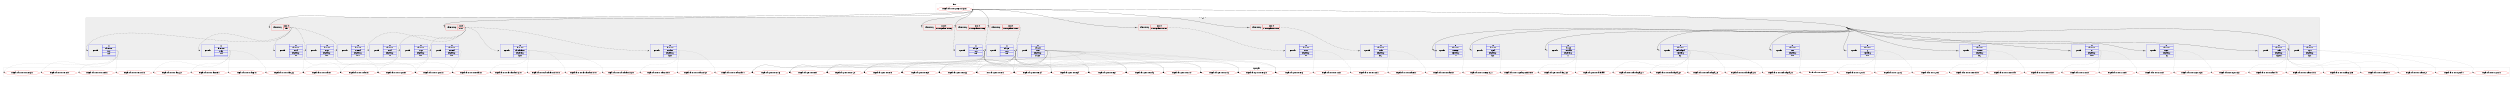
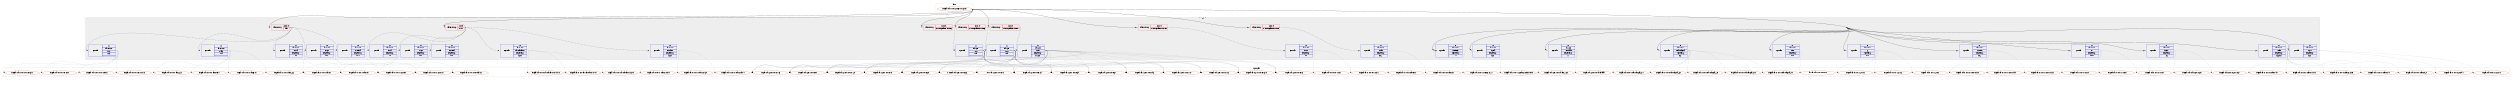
  digraph {
    compound=true
    concentrate=true
    fontname=Helvetica
    fontsize=10
    newrank=true
    rankdir=TB
    ranksep=1.5
    node [color=red fontname=Helvetica fontsize=10]
    edge [arrowhead=vee headport=w style=dotted tailport=e weight=100]
    n1 [label="portage://dev-python/autobahn-17.5.1-r2" width=4]
    n2 [color=blue label=<<TABLE BORDER="0" CELLBORDER="1" CELLSPACING="0" CELLPADDING="4" WIDTH="220"><TR><TD ROWSPAN="6" CELLPADDING="30">pack_dep</TD></TR><TR><TD WIDTH="110">no</TD></TR><TR><TD>dev-python</TD></TR><TR><TD>mock</TD></TR><TR><TD>none</TD></TR><TR><TD></TD></TR></TABLE>> shape=none]
    n3 [color=blue label=<<TABLE BORDER="0" CELLBORDER="1" CELLSPACING="0" CELLPADDING="4" WIDTH="220"><TR><TD ROWSPAN="6" CELLPADDING="30">pack_dep</TD></TR><TR><TD WIDTH="110">no</TD></TR><TR><TD>dev-python</TD></TR><TR><TD>pytest</TD></TR><TR><TD>none</TD></TR><TR><TD></TD></TR></TABLE>> shape=none]
    n4 [color=blue label=<<TABLE BORDER="0" CELLBORDER="1" CELLSPACING="0" CELLPADDING="4" WIDTH="220"><TR><TD ROWSPAN="6" CELLPADDING="30">pack_dep</TD></TR><TR><TD WIDTH="110">no</TD></TR><TR><TD>dev-python</TD></TR><TR><TD>pynacl</TD></TR><TR><TD>greaterequal</TD></TR><TR><TD>1.0.1</TD></TR></TABLE>> shape=none]
    n5 [color=blue label=<<TABLE BORDER="0" CELLBORDER="1" CELLSPACING="0" CELLPADDING="4" WIDTH="220"><TR><TD ROWSPAN="6" CELLPADDING="30">pack_dep</TD></TR><TR><TD WIDTH="110">no</TD></TR><TR><TD>dev-python</TD></TR><TR><TD>pytrie</TD></TR><TR><TD>greaterequal</TD></TR><TR><TD>0.2</TD></TR></TABLE>> shape=none]
    n6 [color=blue label=<<TABLE BORDER="0" CELLBORDER="1" CELLSPACING="0" CELLPADDING="4" WIDTH="220"><TR><TD ROWSPAN="6" CELLPADDING="30">pack_dep</TD></TR><TR><TD WIDTH="110">no</TD></TR><TR><TD>dev-python</TD></TR><TR><TD>pyqrcode</TD></TR><TR><TD>greaterequal</TD></TR><TR><TD>1.1.0</TD></TR></TABLE>> shape=none]
    n7 [label=<<TABLE BORDER="0" CELLBORDER="1" CELLSPACING="0" CELLPADDING="4"><TR><TD ROWSPAN="3" CELLPADDING="10">use_conditional</TD></TR><TR><TD>positive</TD></TR><TR><TD>test</TD></TR></TABLE>> shape=none]
    n8 [color=blue label=<<TABLE BORDER="0" CELLBORDER="1" CELLSPACING="0" CELLPADDING="4" WIDTH="220"><TR><TD ROWSPAN="6" CELLPADDING="30">pack_dep</TD></TR><TR><TD WIDTH="110">no</TD></TR><TR><TD>dev-python</TD></TR><TR><TD>pyopenssl</TD></TR><TR><TD>greaterequal</TD></TR><TR><TD>16.2.0</TD></TR></TABLE>> shape=none]
    n9 [color=blue label=<<TABLE BORDER="0" CELLBORDER="1" CELLSPACING="0" CELLPADDING="4" WIDTH="220"><TR><TD ROWSPAN="6" CELLPADDING="30">pack_dep</TD></TR><TR><TD WIDTH="110">no</TD></TR><TR><TD>dev-python</TD></TR><TR><TD>pynacl</TD></TR><TR><TD>greaterequal</TD></TR><TR><TD>1.0.1</TD></TR></TABLE>> shape=none]
    n10 [color=blue label=<<TABLE BORDER="0" CELLBORDER="1" CELLSPACING="0" CELLPADDING="4" WIDTH="220"><TR><TD ROWSPAN="6" CELLPADDING="30">pack_dep</TD></TR><TR><TD WIDTH="110">no</TD></TR><TR><TD>dev-python</TD></TR><TR><TD>pytrie</TD></TR><TR><TD>greaterequal</TD></TR><TR><TD>0.2</TD></TR></TABLE>> shape=none]
    n11 [color=blue label=<<TABLE BORDER="0" CELLBORDER="1" CELLSPACING="0" CELLPADDING="4" WIDTH="220"><TR><TD ROWSPAN="6" CELLPADDING="30">pack_dep</TD></TR><TR><TD WIDTH="110">no</TD></TR><TR><TD>dev-python</TD></TR><TR><TD>pyqrcode</TD></TR><TR><TD>greaterequal</TD></TR><TR><TD>1.1.0</TD></TR></TABLE>> shape=none]
    n12 [color=blue label=<<TABLE BORDER="0" CELLBORDER="1" CELLSPACING="0" CELLPADDING="4" WIDTH="220"><TR><TD ROWSPAN="6" CELLPADDING="30">pack_dep</TD></TR><TR><TD WIDTH="110">no</TD></TR><TR><TD>dev-python</TD></TR><TR><TD>service_identity</TD></TR><TR><TD>greaterequal</TD></TR><TR><TD>16.0.0</TD></TR></TABLE>> shape=none]
    n13 [label=<<TABLE BORDER="0" CELLBORDER="1" CELLSPACING="0" CELLPADDING="4"><TR><TD ROWSPAN="3" CELLPADDING="10">use_conditional</TD></TR><TR><TD>positive</TD></TR><TR><TD>crypt</TD></TR></TABLE>> shape=none]
    n14 [color=blue label=<<TABLE BORDER="0" CELLBORDER="1" CELLSPACING="0" CELLPADDING="4" WIDTH="220"><TR><TD ROWSPAN="6" CELLPADDING="30">pack_dep</TD></TR><TR><TD WIDTH="110">no</TD></TR><TR><TD>dev-lang</TD></TR><TR><TD>python</TD></TR><TR><TD>greaterequal</TD></TR><TR><TD>2.7.5-r2</TD></TR></TABLE>> shape=none]
    n15 [label=<<TABLE BORDER="0" CELLBORDER="1" CELLSPACING="0" CELLPADDING="4"><TR><TD ROWSPAN="3" CELLPADDING="10">use_conditional</TD></TR><TR><TD>positive</TD></TR><TR><TD>python_targets_python2_7</TD></TR></TABLE>> shape=none]
    n16 [color=blue label=<<TABLE BORDER="0" CELLBORDER="1" CELLSPACING="0" CELLPADDING="4" WIDTH="220"><TR><TD ROWSPAN="6" CELLPADDING="30">pack_dep</TD></TR><TR><TD WIDTH="110">no</TD></TR><TR><TD>dev-python</TD></TR><TR><TD>futures</TD></TR><TR><TD>greaterequal</TD></TR><TR><TD>3.0.4</TD></TR></TABLE>> shape=none]
    n17 [label=<<TABLE BORDER="0" CELLBORDER="1" CELLSPACING="0" CELLPADDING="4"><TR><TD ROWSPAN="3" CELLPADDING="10">use_conditional</TD></TR><TR><TD>positive</TD></TR><TR><TD>python_targets_python2_7</TD></TR></TABLE>> shape=none]
    n18 [color=blue label=<<TABLE BORDER="0" CELLBORDER="1" CELLSPACING="0" CELLPADDING="4" WIDTH="220"><TR><TD ROWSPAN="6" CELLPADDING="30">pack_dep</TD></TR><TR><TD WIDTH="110">no</TD></TR><TR><TD>dev-python</TD></TR><TR><TD>trollius</TD></TR><TR><TD>greaterequal</TD></TR><TR><TD>2.0</TD></TR></TABLE>> shape=none]
    n19 [label=<<TABLE BORDER="0" CELLBORDER="1" CELLSPACING="0" CELLPADDING="4"><TR><TD ROWSPAN="3" CELLPADDING="10">use_conditional</TD></TR><TR><TD>positive</TD></TR><TR><TD>python_targets_python2_7</TD></TR></TABLE>> shape=none]
    n20 [color=blue label=<<TABLE BORDER="0" CELLBORDER="1" CELLSPACING="0" CELLPADDING="4" WIDTH="220"><TR><TD ROWSPAN="6" CELLPADDING="30">pack_dep</TD></TR><TR><TD WIDTH="110">no</TD></TR><TR><TD>dev-lang</TD></TR><TR><TD>python</TD></TR><TR><TD>none</TD></TR><TR><TD></TD></TR></TABLE>> shape=none]
    n21 [label=<<TABLE BORDER="0" CELLBORDER="1" CELLSPACING="0" CELLPADDING="4"><TR><TD ROWSPAN="3" CELLPADDING="10">use_conditional</TD></TR><TR><TD>positive</TD></TR><TR><TD>python_targets_python3_5</TD></TR></TABLE>> shape=none]
    n22 [color=blue label=<<TABLE BORDER="0" CELLBORDER="1" CELLSPACING="0" CELLPADDING="4" WIDTH="220"><TR><TD ROWSPAN="6" CELLPADDING="30">pack_dep</TD></TR><TR><TD WIDTH="110">no</TD></TR><TR><TD>dev-lang</TD></TR><TR><TD>python</TD></TR><TR><TD>none</TD></TR><TR><TD></TD></TR></TABLE>> shape=none]
    n23 [label=<<TABLE BORDER="0" CELLBORDER="1" CELLSPACING="0" CELLPADDING="4"><TR><TD ROWSPAN="3" CELLPADDING="10">use_conditional</TD></TR><TR><TD>positive</TD></TR><TR><TD>python_targets_python3_6</TD></TR></TABLE>> shape=none]
    n24 [color=blue label=<<TABLE BORDER="0" CELLBORDER="1" CELLSPACING="0" CELLPADDING="4" WIDTH="220"><TR><TD ROWSPAN="6" CELLPADDING="30">pack_dep</TD></TR><TR><TD WIDTH="110">no</TD></TR><TR><TD>dev-lang</TD></TR><TR><TD>python-exec</TD></TR><TR><TD>greaterequal</TD></TR><TR><TD>2</TD></TR></TABLE>> shape=none]
    n25 [color=blue label=<<TABLE BORDER="0" CELLBORDER="1" CELLSPACING="0" CELLPADDING="4" WIDTH="220"><TR><TD ROWSPAN="6" CELLPADDING="30">pack_dep</TD></TR><TR><TD WIDTH="110">no</TD></TR><TR><TD>dev-python</TD></TR><TR><TD>zope-interface</TD></TR><TR><TD>greaterequal</TD></TR><TR><TD>3.6</TD></TR></TABLE>> shape=none]
    n26 [color=blue label=<<TABLE BORDER="0" CELLBORDER="1" CELLSPACING="0" CELLPADDING="4" WIDTH="220"><TR><TD ROWSPAN="6" CELLPADDING="30">pack_dep</TD></TR><TR><TD WIDTH="110">no</TD></TR><TR><TD>dev-python</TD></TR><TR><TD>cbor</TD></TR><TR><TD>greaterequal</TD></TR><TR><TD>1.0.0</TD></TR></TABLE>> shape=none]
    n27 [color=blue label=<<TABLE BORDER="0" CELLBORDER="1" CELLSPACING="0" CELLPADDING="4" WIDTH="220"><TR><TD ROWSPAN="6" CELLPADDING="30">pack_dep</TD></TR><TR><TD WIDTH="110">no</TD></TR><TR><TD>dev-python</TD></TR><TR><TD>lz4</TD></TR><TR><TD>greaterequal</TD></TR><TR><TD>0.7.0</TD></TR></TABLE>> shape=none]
    n28 [color=blue label=<<TABLE BORDER="0" CELLBORDER="1" CELLSPACING="0" CELLPADDING="4" WIDTH="220"><TR><TD ROWSPAN="6" CELLPADDING="30">pack_dep</TD></TR><TR><TD WIDTH="110">no</TD></TR><TR><TD>dev-python</TD></TR><TR><TD>py-ubjson</TD></TR><TR><TD>greaterequal</TD></TR><TR><TD>0.8.4</TD></TR></TABLE>> shape=none]
    n29 [color=blue label=<<TABLE BORDER="0" CELLBORDER="1" CELLSPACING="0" CELLPADDING="4" WIDTH="220"><TR><TD ROWSPAN="6" CELLPADDING="30">pack_dep</TD></TR><TR><TD WIDTH="110">no</TD></TR><TR><TD>dev-python</TD></TR><TR><TD>six</TD></TR><TR><TD>greaterequal</TD></TR><TR><TD>1.10.0</TD></TR></TABLE>> shape=none]
    n30 [color=blue label=<<TABLE BORDER="0" CELLBORDER="1" CELLSPACING="0" CELLPADDING="4" WIDTH="220"><TR><TD ROWSPAN="6" CELLPADDING="30">pack_dep</TD></TR><TR><TD WIDTH="110">no</TD></TR><TR><TD>dev-python</TD></TR><TR><TD>snappy</TD></TR><TR><TD>greaterequal</TD></TR><TR><TD>0.5</TD></TR></TABLE>> shape=none]
    n31 [color=blue label=<<TABLE BORDER="0" CELLBORDER="1" CELLSPACING="0" CELLPADDING="4" WIDTH="220"><TR><TD ROWSPAN="6" CELLPADDING="30">pack_dep</TD></TR><TR><TD WIDTH="110">no</TD></TR><TR><TD>dev-python</TD></TR><TR><TD>twisted</TD></TR><TR><TD>greaterequal</TD></TR><TR><TD>16.6.0-r2</TD></TR></TABLE>> shape=none]
    n32 [color=blue label=<<TABLE BORDER="0" CELLBORDER="1" CELLSPACING="0" CELLPADDING="4" WIDTH="220"><TR><TD ROWSPAN="6" CELLPADDING="30">pack_dep</TD></TR><TR><TD WIDTH="110">no</TD></TR><TR><TD>dev-python</TD></TR><TR><TD>txaio</TD></TR><TR><TD>greaterequal</TD></TR><TR><TD>2.6.1</TD></TR></TABLE>> shape=none]
    n33 [color=blue label=<<TABLE BORDER="0" CELLBORDER="1" CELLSPACING="0" CELLPADDING="4" WIDTH="220"><TR><TD ROWSPAN="6" CELLPADDING="30">pack_dep</TD></TR><TR><TD WIDTH="110">no</TD></TR><TR><TD>dev-python</TD></TR><TR><TD>u-msgpack</TD></TR><TR><TD>greaterequal</TD></TR><TR><TD>2.1</TD></TR></TABLE>> shape=none]
    n34 [color=blue label=<<TABLE BORDER="0" CELLBORDER="1" CELLSPACING="0" CELLPADDING="4" WIDTH="220"><TR><TD ROWSPAN="6" CELLPADDING="30">pack_dep</TD></TR><TR><TD WIDTH="110">no</TD></TR><TR><TD>dev-python</TD></TR><TR><TD>wsaccel</TD></TR><TR><TD>greaterequal</TD></TR><TR><TD>0.6.2</TD></TR></TABLE>> shape=none]
    n35 [label="portage://dev-python/mock-1.0.1-r2" width=4]
    n36 [label="portage://dev-python/mock-1.3.0-r2" width=4]
    n37 [label="portage://dev-python/mock-2.0.0" width=4]
    n38 [label="portage://dev-python/mock-3.0.5-r1" width=4]
    n39 [label="portage://dev-python/pytest-3.10.1" width=4]
    n40 [label="portage://dev-python/pytest-4.5.0" width=4]
    n41 [label="portage://dev-python/pytest-4.6.6" width=4]
    n42 [label="portage://dev-python/pytest-5.0.1" width=4]
    n43 [label="portage://dev-python/pyqrcode-1.2.1" width=4]
    n44 [label="portage://dev-python/pynacl-1.2.1" width=4]
    n45 [label="portage://dev-python/pynacl-1.3.0" width=4]
    n46 [label="portage://dev-python/pytrie-0.3" width=4]
    n47 [label="portage://dev-python/pytrie-0.3.1" width=4]
    n48 [label="portage://dev-python/pyopenssl-17.5.0" width=4]
    n49 [label="portage://dev-python/pyopenssl-18.0.0" width=4]
    n50 [label="portage://dev-python/pyopenssl-19.0.0" width=4]
-   n51 [label="portage://dev-python/service_identity-14.0.0" width=4]
    n52 [label="portage://dev-python/service_identity-16.0.0" width=4]
    n53 [label="portage://dev-python/service_identity-17.0.0" width=4]
    n54 [label="portage://dev-python/service_identity-17.0.0-r1" width=4]
    n55 [label="portage://dev-lang/python-2.7.15" width=4]
    n56 [label="portage://dev-lang/python-2.7.16" width=4]
    n57 [label="portage://dev-lang/python-2.7.17" width=4]
    n58 [label="portage://dev-lang/python-3.9.5" width=4]
    n59 [label="portage://dev-lang/python-3.5.7" width=4]
    n60 [label="portage://dev-lang/python-3.5.9" width=4]
-   n61 [label="portage://dev-lang/python-3.6.5" width=4]
+   n61 [label="pyqrcode://dev-lang/python-3.6.5" width=4]
    n62 [label="portage://dev-lang/python-3.6.8" width=4]
    n63 [label="portage://dev-lang/python-3.6.9" width=4]
    n64 [label="python://dev-lang/python-3.7.2" width=4]
    n65 [label="portage://dev-lang/python-3.7.3" width=4]
    n66 [label="portage://dev-lang/python-3.7.4-r1" width=4]
    n67 [label="portage://dev-lang/python-3.7.5" width=4]
    n68 [label="portage://dev-txaio/python-3.7.5-r1" width=4]
    n69 [label="portage://dev-lang/python-3.8.0" width=4]
    n70 [label="portage://dev-python/futures-3.1.1" width=4]
    n71 [label="portage://dev-python/futures-3.2.0" width=4]
    n72 [label="portage://dev-python/trollius-2.1" width=4]
    n73 [label="portage://dev-python/trollius-2.2" width=4]
    n74 [label="portage://dev-lang/python-exec-2.4.6-r1" width=4]
    n75 [label="portage://dev-lang/python-exec-9999" width=4]
    n76 [label="service://dev-python/cbor-1.0.0" width=4]
    n77 [label="portage://dev-python/six-1.11.0" width=4]
    n78 [label="portage://dev-python/six-1.12.0" width=4]
    n79 [label="portage://dev-python/six-1.13.0" width=4]
    n80 [label="portage://dev-python/lz4-0.10.1" width=4]
    n81 [label="portage://dev-python/lz4-0.8.2" width=4]
    n82 [label="portage://dev-python/lz4-2.1.6" width=4]
    n83 [label="portage://dev-python/py-ubjson-0.10.0" width=4]
    n84 [label="portage://dev-python/py-ubjson-0.11.0" width=4]
    n85 [label="portage://dev-python/py-ubjson-0.9.0" width=4]
-   n86 [label="portage://dev-python/snappy-0.5-r2" width=4]
+   n86 [label="portage://dev-use/snappy-0.5-r2" width=4]
    n87 [label="portage://dev-ubjson/snappy-0.5.1" width=4]
    n88 [label="portage://dev-python/twisted-16.6.0-r3" width=4]
    n89 [label="portage://dev-python/twisted-17.1.0-r2" width=4]
    n90 [label="portage://dev-python/twisted-17.9.0" width=4]
    n91 [label="portage://dev-python/twisted-18.4.0" width=4]
    n92 [label="portage://dev-python/twisted-18.7.0" width=4]
    n93 [label="portage://dev-python/txaio-2.7.1" width=4]
    n94 [label="portage://dev-python/txaio-2.9.0" width=4]
    n95 [label="portage://dev-python/u-msgpack-2.4.1" width=4]
    n96 [label="portage://dev-python/wsaccel-0.6.2_p20170108" width=4]
    n97 [label="portage://dev-python/zope-interface-4.1.1" width=4]
    n98 [label="portage://dev-python/zope-interface-4.3.2" width=4]
    n99 [label="portage://dev-python/zope-interface-4.4.3" width=4]
    n100 [label="portage://dev-python/zope-interface-4.5.0" width=4]
    n101 [label="portage://dev-python/zope-interface-4.6.0" width=4]
    subgraph cluster_1 {
      color=gray
      label=<<i>ebuild</i>>
      rank=same
      n1
    }
    subgraph cluster_2 {
      color=gray
      label=<<i>dependencies</i>>
      subgraph cluster_3 {
        color=gray
        fillcolor="#eeeeee"
        label=<<i>compile</i>>
        style=filled
        subgraph sub_4 {
          color=gray
          fillcolor="#eeeeee"
          label=<<i>compile</i>>
          style=filled
          n7
          subgraph sub_5 {
            color=gray
            fillcolor="#eeeeee"
            label=<<i>compile</i>>
            style=filled
            n2
          }
          subgraph sub_6 {
            color=gray
            fillcolor="#eeeeee"
            label=<<i>compile</i>>
            style=filled
            n3
          }
          subgraph sub_7 {
            color=gray
            fillcolor="#eeeeee"
            label=<<i>compile</i>>
            style=filled
            n4
          }
          subgraph sub_8 {
            color=gray
            fillcolor="#eeeeee"
            label=<<i>compile</i>>
            style=filled
            n5
          }
          subgraph sub_9 {
            color=gray
            fillcolor="#eeeeee"
            label=<<i>compile</i>>
            style=filled
            n6
          }
        }
      }
      subgraph cluster_10 {
        color=gray
        fillcolor="#eeeeee"
        label=<<i>compile and run</i>>
        style=filled
        subgraph sub_11 {
          color=gray
          fillcolor="#eeeeee"
          label=<<i>compile and run</i>>
          style=filled
          n13
          subgraph sub_12 {
            color=gray
            fillcolor="#eeeeee"
            label=<<i>compile and run</i>>
            style=filled
            n8
          }
          subgraph sub_13 {
            color=gray
            fillcolor="#eeeeee"
            label=<<i>compile and run</i>>
            style=filled
            n9
          }
          subgraph sub_14 {
            color=gray
            fillcolor="#eeeeee"
            label=<<i>compile and run</i>>
            style=filled
            n10
          }
          subgraph sub_15 {
            color=gray
            fillcolor="#eeeeee"
            label=<<i>compile and run</i>>
            style=filled
            n11
          }
          subgraph sub_16 {
            color=gray
            fillcolor="#eeeeee"
            label=<<i>compile and run</i>>
            style=filled
            n12
          }
        }
        subgraph sub_17 {
          color=gray
          fillcolor="#eeeeee"
          label=<<i>compile and run</i>>
          style=filled
          n15
          subgraph sub_18 {
            color=gray
            fillcolor="#eeeeee"
            label=<<i>compile and run</i>>
            style=filled
            n14
          }
        }
        subgraph sub_19 {
          color=gray
          fillcolor="#eeeeee"
          label=<<i>compile and run</i>>
          style=filled
          n17
          subgraph sub_20 {
            color=gray
            fillcolor="#eeeeee"
            label=<<i>compile and run</i>>
            style=filled
            n16
          }
        }
        subgraph sub_21 {
          color=gray
          fillcolor="#eeeeee"
          label=<<i>compile and run</i>>
          style=filled
          n19
          subgraph sub_22 {
            color=gray
            fillcolor="#eeeeee"
            label=<<i>compile and run</i>>
            style=filled
            n18
          }
        }
        subgraph sub_23 {
          color=gray
          fillcolor="#eeeeee"
          label=<<i>compile and run</i>>
          style=filled
          n21
          subgraph sub_24 {
            color=gray
            fillcolor="#eeeeee"
            label=<<i>compile and run</i>>
            style=filled
            n20
          }
        }
        subgraph sub_25 {
          color=gray
          fillcolor="#eeeeee"
          label=<<i>compile and run</i>>
          style=filled
          n23
          subgraph sub_26 {
            color=gray
            fillcolor="#eeeeee"
            label=<<i>compile and run</i>>
            style=filled
            n22
          }
        }
        subgraph sub_27 {
          color=gray
          fillcolor="#eeeeee"
          label=<<i>compile and run</i>>
          style=filled
          n24
        }
        subgraph sub_28 {
          color=gray
          fillcolor="#eeeeee"
          label=<<i>compile and run</i>>
          style=filled
          n25
        }
        subgraph sub_29 {
          color=gray
          fillcolor="#eeeeee"
          label=<<i>compile and run</i>>
          style=filled
          n26
        }
        subgraph sub_30 {
          color=gray
          fillcolor="#eeeeee"
          label=<<i>compile and run</i>>
          style=filled
          n27
        }
        subgraph sub_31 {
          color=gray
          fillcolor="#eeeeee"
          label=<<i>compile and run</i>>
          style=filled
          n28
        }
        subgraph sub_32 {
          color=gray
          fillcolor="#eeeeee"
          label=<<i>compile and run</i>>
          style=filled
          n29
        }
        subgraph sub_33 {
          color=gray
          fillcolor="#eeeeee"
          label=<<i>compile and run</i>>
          style=filled
          n30
        }
        subgraph sub_34 {
          color=gray
          fillcolor="#eeeeee"
          label=<<i>compile and run</i>>
          style=filled
          n31
        }
        subgraph sub_35 {
          color=gray
          fillcolor="#eeeeee"
          label=<<i>compile and run</i>>
          style=filled
          n32
        }
        subgraph sub_36 {
          color=gray
          fillcolor="#eeeeee"
          label=<<i>compile and run</i>>
          style=filled
          n33
        }
        subgraph sub_37 {
          color=gray
          fillcolor="#eeeeee"
          label=<<i>compile and run</i>>
          style=filled
          n34
        }
      }
      subgraph cluster_38 {
        color=gray
        fillcolor="#eeeeee"
        label=<<i>run</i>>
        style=filled
      }
    }
    subgraph cluster_39 {
      color=gray
      label=<<i>candidates</i>>
      rank=same
      subgraph sub_40 {
        color=black
        label=<<i>candidates</i>>
        nodesep=1
        rank=same
        n35
        n36
        n37
        n38
      }
      subgraph sub_41 {
        color=black
        label=<<i>candidates</i>>
        nodesep=1
        rank=same
        n39
        n40
        n41
        n42
      }
      subgraph sub_42 {
        color=black
        label=<<i>candidates</i>>
        nodesep=1
        rank=same
        n43
      }
      subgraph sub_43 {
        color=black
        label=<<i>candidates</i>>
        nodesep=1
        rank=same
        n44
        n45
      }
      subgraph sub_44 {
        color=black
        label=<<i>candidates</i>>
        nodesep=1
        rank=same
        n46
        n47
      }
      subgraph sub_45 {
        color=black
        label=<<i>candidates</i>>
        nodesep=1
        rank=same
        n48
        n49
        n50
      }
      subgraph sub_46 {
        color=black
        label=<<i>candidates</i>>
        nodesep=1
        rank=same
        n44
        n45
      }
      subgraph sub_47 {
        color=black
        label=<<i>candidates</i>>
        nodesep=1
        rank=same
        n46
        n47
      }
      subgraph sub_48 {
        color=black
        label=<<i>candidates</i>>
        nodesep=1
        rank=same
        n43
      }
      subgraph sub_49 {
        color=black
        label=<<i>candidates</i>>
        nodesep=1
        rank=same
-       n51
        n52
        n53
        n54
      }
      subgraph sub_50 {
        color=black
        label=<<i>candidates</i>>
        nodesep=1
        rank=same
        n55
        n56
        n57
        n58
        n59
        n60
        n61
        n62
        n63
        n64
        n65
        n66
        n67
        n68
        n69
      }
      subgraph sub_51 {
        color=black
        label=<<i>candidates</i>>
        nodesep=1
        rank=same
        n70
        n71
      }
      subgraph sub_52 {
        color=black
        label=<<i>candidates</i>>
        nodesep=1
        rank=same
        n72
        n73
      }
      subgraph sub_53 {
        color=black
        label=<<i>candidates</i>>
        nodesep=1
        rank=same
        n55
        n56
        n57
        n58
        n59
        n60
        n61
        n62
        n63
        n64
        n65
        n66
        n67
        n68
        n69
      }
      subgraph sub_54 {
        color=black
        label=<<i>candidates</i>>
        nodesep=1
        rank=same
        n55
        n56
        n57
        n58
        n59
        n60
        n61
        n62
        n63
        n64
        n65
        n66
        n67
        n68
        n69
      }
      subgraph sub_55 {
        color=black
        label=<<i>candidates</i>>
        nodesep=1
        rank=same
        n74
        n75
      }
      subgraph sub_56 {
        color=black
        label=<<i>candidates</i>>
        nodesep=1
        rank=same
        n76
      }
      subgraph sub_57 {
        color=black
        label=<<i>candidates</i>>
        nodesep=1
        rank=same
        n77
        n78
        n79
      }
      subgraph sub_58 {
        color=black
        label=<<i>candidates</i>>
        nodesep=1
        rank=same
        n80
        n81
        n82
      }
      subgraph sub_59 {
        color=black
        label=<<i>candidates</i>>
        nodesep=1
        rank=same
        n83
        n84
        n85
      }
      subgraph sub_60 {
        color=black
        label=<<i>candidates</i>>
        nodesep=1
        rank=same
        n86
        n87
      }
      subgraph sub_61 {
        color=black
        label=<<i>candidates</i>>
        nodesep=1
        rank=same
        n88
        n89
        n90
        n91
        n92
      }
      subgraph sub_62 {
        color=black
        label=<<i>candidates</i>>
        nodesep=1
        rank=same
        n93
        n94
      }
      subgraph sub_63 {
        color=black
        label=<<i>candidates</i>>
        nodesep=1
        rank=same
        n95
      }
      subgraph sub_64 {
        color=black
        label=<<i>candidates</i>>
        nodesep=1
        rank=same
        n96
      }
      subgraph sub_65 {
        color=black
        label=<<i>candidates</i>>
        nodesep=1
        rank=same
        n97
        n98
        n99
        n100
        n101
      }
    }
    n1 -> n7 [style=solid weight=20]
    n1 -> n13 [arrowhead=odotvee style=solid weight=20]
    n1 -> n15 [arrowhead=odotvee style=solid weight=20]
    n1 -> n17 [arrowhead=odotvee style=solid weight=20]
    n1 -> n19 [arrowhead=odotvee style=solid weight=20]
    n1 -> n21 [arrowhead=odotvee style=solid weight=20]
    n1 -> n23 [arrowhead=odotvee style=solid weight=20]
    n1 -> n24 [arrowhead=odotvee style=solid weight=20]
    n1 -> n25 [arrowhead=odotvee style=solid weight=20]
    n1 -> n26 [arrowhead=odotvee style=solid weight=20]
    n1 -> n27 [arrowhead=odotvee style=solid weight=20]
    n1 -> n28 [arrowhead=odotvee style=solid weight=20]
    n1 -> n29 [arrowhead=odotvee style=solid weight=20]
    n1 -> n30 [arrowhead=odotvee style=solid weight=20]
    n1 -> n31 [arrowhead=odotvee style=solid weight=20]
    n1 -> n32 [arrowhead=odotvee style=solid weight=20]
    n1 -> n33 [arrowhead=odotvee style=solid weight=20]
    n1 -> n34 [arrowhead=odotvee style=solid weight=20]
    n2 -> n35
    n2 -> n36
    n2 -> n37
    n2 -> n38
    n3 -> n39
    n3 -> n40
    n3 -> n41
    n3 -> n42
    n4 -> n44
    n4 -> n45
    n5 -> n46
    n5 -> n47
    n6 -> n43
    n7 -> n2 [style=dashed weight=20]
    n7 -> n3 [style=dashed weight=20]
    n7 -> n4 [style=dashed weight=20]
    n7 -> n5 [style=dashed weight=20]
    n7 -> n6 [style=dashed weight=20]
    n8 -> n48
    n8 -> n49
    n8 -> n50
    n9 -> n44
    n9 -> n45
    n10 -> n46
    n10 -> n47
    n11 -> n43
-   n12 -> n51
    n12 -> n52
    n12 -> n53
    n12 -> n54
    n13 -> n8 [style=dashed weight=20]
    n13 -> n9 [style=dashed weight=20]
    n13 -> n10 [style=dashed weight=20]
    n13 -> n11 [style=dashed weight=20]
    n13 -> n12 [style=dashed weight=20]
    n14 -> n55
    n14 -> n56
    n14 -> n57
    n14 -> n58
    n14 -> n59
    n14 -> n60
    n14 -> n61
    n14 -> n62
    n14 -> n63
    n14 -> n64
    n14 -> n65
    n14 -> n66
    n14 -> n67
    n14 -> n68
    n14 -> n69
    n15 -> n14 [style=dashed weight=20]
    n16 -> n70
    n16 -> n71
    n17 -> n16 [style=dashed weight=20]
    n18 -> n72
    n18 -> n73
    n19 -> n18 [style=dashed weight=20]
    n20 -> n55
    n20 -> n56
    n20 -> n57
    n20 -> n58
    n20 -> n59
    n20 -> n60
    n20 -> n61
    n20 -> n62
    n20 -> n63
    n20 -> n64
    n20 -> n65
    n20 -> n66
    n20 -> n67
    n20 -> n68
    n20 -> n69
    n21 -> n20 [style=dashed weight=20]
    n22 -> n55
    n22 -> n56
    n22 -> n57
    n22 -> n58
    n22 -> n59
    n22 -> n60
    n22 -> n61
    n22 -> n62
    n22 -> n63
    n22 -> n64
    n22 -> n65
    n22 -> n66
    n22 -> n67
    n22 -> n68
    n22 -> n69
    n23 -> n22 [style=dashed weight=20]
    n24 -> n74
    n24 -> n75
    n25 -> n97
    n25 -> n98
    n25 -> n99
    n25 -> n100
    n25 -> n101
    n26 -> n76
    n27 -> n80
    n27 -> n81
    n27 -> n82
    n28 -> n83
    n28 -> n84
    n28 -> n85
    n29 -> n77
    n29 -> n78
    n29 -> n79
    n30 -> n86
    n30 -> n87
    n31 -> n88
    n31 -> n89
    n31 -> n90
    n31 -> n91
    n31 -> n92
    n32 -> n93
    n32 -> n94
    n33 -> n95
    n34 -> n96
  }
